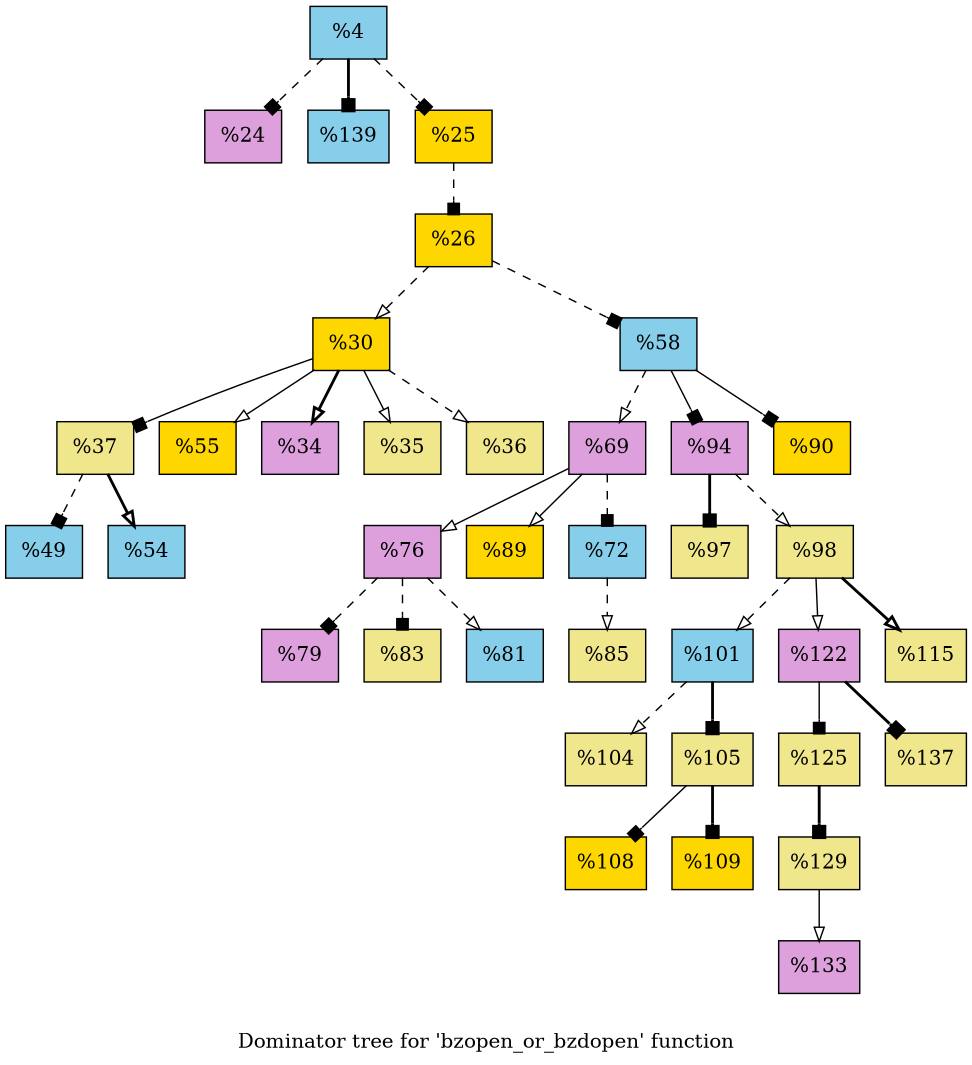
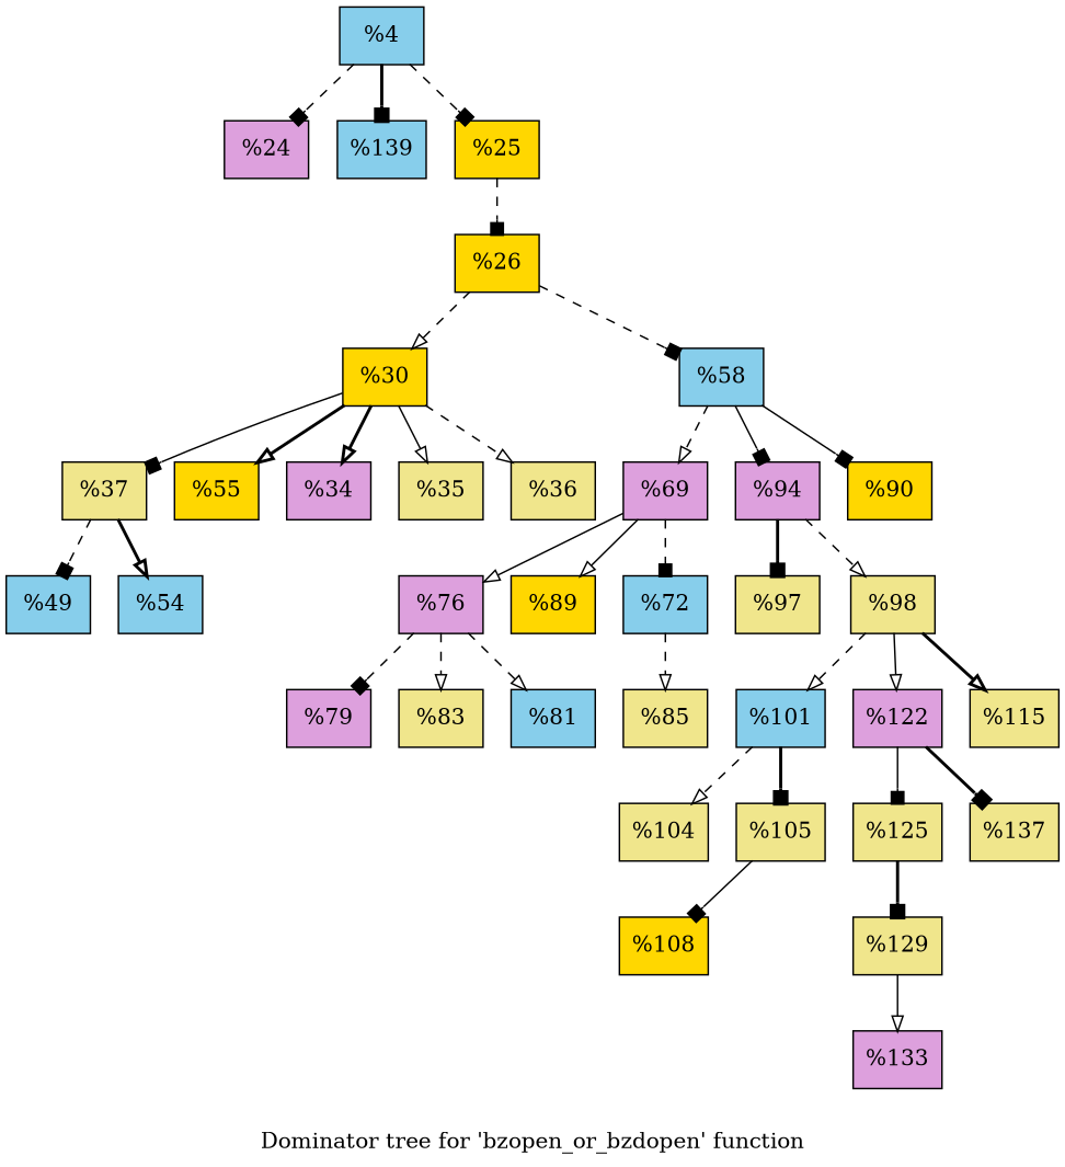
  digraph {
    label="Dominator tree for 'bzopen_or_bzdopen' function"
    node [fillcolor=khaki shape=record style=filled]
    edge [arrowhead=box style=dashed]
    n1 [fillcolor=skyblue label="{%4}"]
    n2 [fillcolor=plum label="{%24}"]
    n3 [fillcolor=skyblue label="{%139}"]
    n4 [fillcolor=gold label="{%25}"]
    n5 [fillcolor=gold label="{%26}"]
    n6 [fillcolor=gold label="{%30}"]
    n7 [fillcolor=skyblue label="{%58}"]
    n8 [label="{%37}"]
    n9 [fillcolor=gold label="{%55}"]
    n10 [fillcolor=plum label="{%34}"]
    n11 [label="{%35}"]
    n12 [label="{%36}"]
    n13 [fillcolor=plum label="{%69}"]
    n14 [fillcolor=plum label="{%94}"]
    n15 [fillcolor=gold label="{%90}"]
    n16 [fillcolor=skyblue label="{%49}"]
    n17 [fillcolor=skyblue label="{%54}"]
    n18 [fillcolor=plum label="{%76}"]
    n19 [fillcolor=gold label="{%89}"]
    n20 [fillcolor=skyblue label="{%72}"]
    n21 [label="{%97}"]
    n22 [label="{%98}"]
    n23 [fillcolor=plum label="{%79}"]
    n24 [label="{%83}"]
    n25 [fillcolor=skyblue label="{%81}"]
    n26 [label="{%85}"]
    n27 [fillcolor=skyblue label="{%101}"]
    n28 [fillcolor=plum label="{%122}"]
    n29 [label="{%115}"]
    n30 [label="{%104}"]
    n31 [label="{%105}"]
    n32 [label="{%125}"]
    n33 [label="{%137}"]
    n34 [fillcolor=gold label="{%108}"]
-   n35 [fillcolor=gold label="{%109}"]
    n36 [label="{%129}"]
    n37 [fillcolor=plum label="{%133}"]
    n1 -> n2
    n1 -> n3 [style=bold]
    n1 -> n4
    n4 -> n5
    n5 -> n6 [arrowhead=onormal]
    n5 -> n7
    n6 -> n8 [style=solid]
-   n6 -> n9 [arrowhead=onormal style=solid]
+   n6 -> n9 [arrowhead=onormal style=bold]
    n6 -> n10 [arrowhead=onormal style=bold]
    n6 -> n11 [arrowhead=onormal style=solid]
    n6 -> n12 [arrowhead=onormal]
    n7 -> n13 [arrowhead=onormal]
    n7 -> n14 [style=solid]
    n7 -> n15 [style=solid]
    n8 -> n16
    n8 -> n17 [arrowhead=onormal style=bold]
    n13 -> n18 [arrowhead=onormal style=solid]
    n13 -> n19 [arrowhead=onormal style=solid]
    n13 -> n20
    n14 -> n21 [style=bold]
    n14 -> n22 [arrowhead=onormal]
    n18 -> n23
-   n18 -> n24
+   n18 -> n24 [arrowhead=onormal]
    n18 -> n25 [arrowhead=onormal]
    n20 -> n26 [arrowhead=onormal]
    n22 -> n27 [arrowhead=onormal]
    n22 -> n28 [arrowhead=onormal style=solid]
    n22 -> n29 [arrowhead=onormal style=bold]
    n27 -> n30 [arrowhead=onormal]
    n27 -> n31 [style=bold]
    n28 -> n32 [style=solid]
    n28 -> n33 [style=bold]
    n31 -> n34 [style=solid]
-   n31 -> n35 [style=bold]
    n32 -> n36 [style=bold]
    n36 -> n37 [arrowhead=onormal style=solid]
  }
